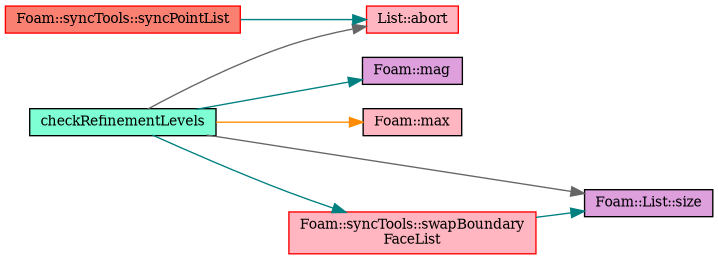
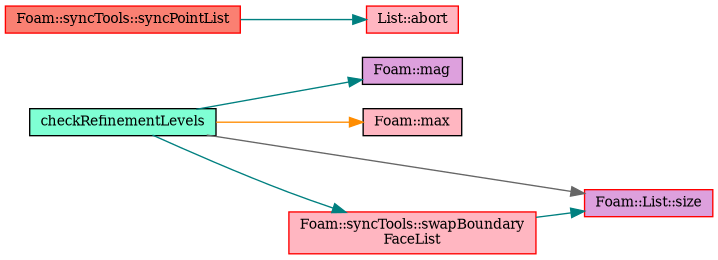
  digraph {
    fontname="DejaVu Serif"
    rankdir=LR
    node [color=black fillcolor=lightpink fontname="DejaVu Serif" fontsize=10 shape=record style=filled]
    edge [color=teal fontname="DejaVu Serif" fontsize=10 labelfontname=FreeSans labelfontsize=10 style=solid]
    n1 [fillcolor=aquamarine fontcolor=black height=0.2 label=checkRefinementLevels width=0.4]
    n2 [color=red height=0.2 label="List::abort" width=0.4]
    n3 [fillcolor=plum height=0.2 label="Foam::mag" width=0.4]
    n4 [height=0.2 label="Foam::max" width=0.4]
-   n5 [fillcolor=plum height=0.2 label="Foam::List::size" width=0.4]
+   n5 [color=red fillcolor=plum height=0.2 label="Foam::List::size" width=0.4]
    n6 [color=red height=0.2 label="Foam::syncTools::swapBoundary\lFaceList" width=0.4]
    n7 [color=red fillcolor=salmon height=0.2 label="Foam::syncTools::syncPointList" width=0.4]
-   n1 -> n2 [color=gray40]
    n1 -> n3
    n1 -> n4 [color=darkorange]
    n1 -> n5 [color=gray40]
    n1 -> n6
    n6 -> n5
    n7 -> n2
  }
